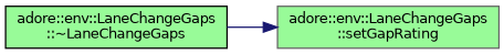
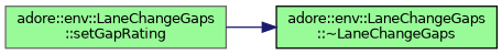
  digraph {
    rankdir=RL
    node [fillcolor=palegreen fontname=Helvetica fontsize=10 shape=record style=filled]
    n1 [color=gray40 fontcolor=black height=0.2 label="adore::env::LaneChangeGaps\l::setGapRating" width=0.4]
    n2 [color=black height=0.2 label="adore::env::LaneChangeGaps\l::~LaneChangeGaps" width=0.4]
-   n1 -> n2 [color=midnightblue dir=back fontname=Helvetica fontsize=10 labelfontname=Helvetica labelfontsize=10 style=solid]
+   n2 -> n1 [color=midnightblue dir=back fontname=Helvetica fontsize=10 labelfontname=Helvetica labelfontsize=10 style=solid]
  }
